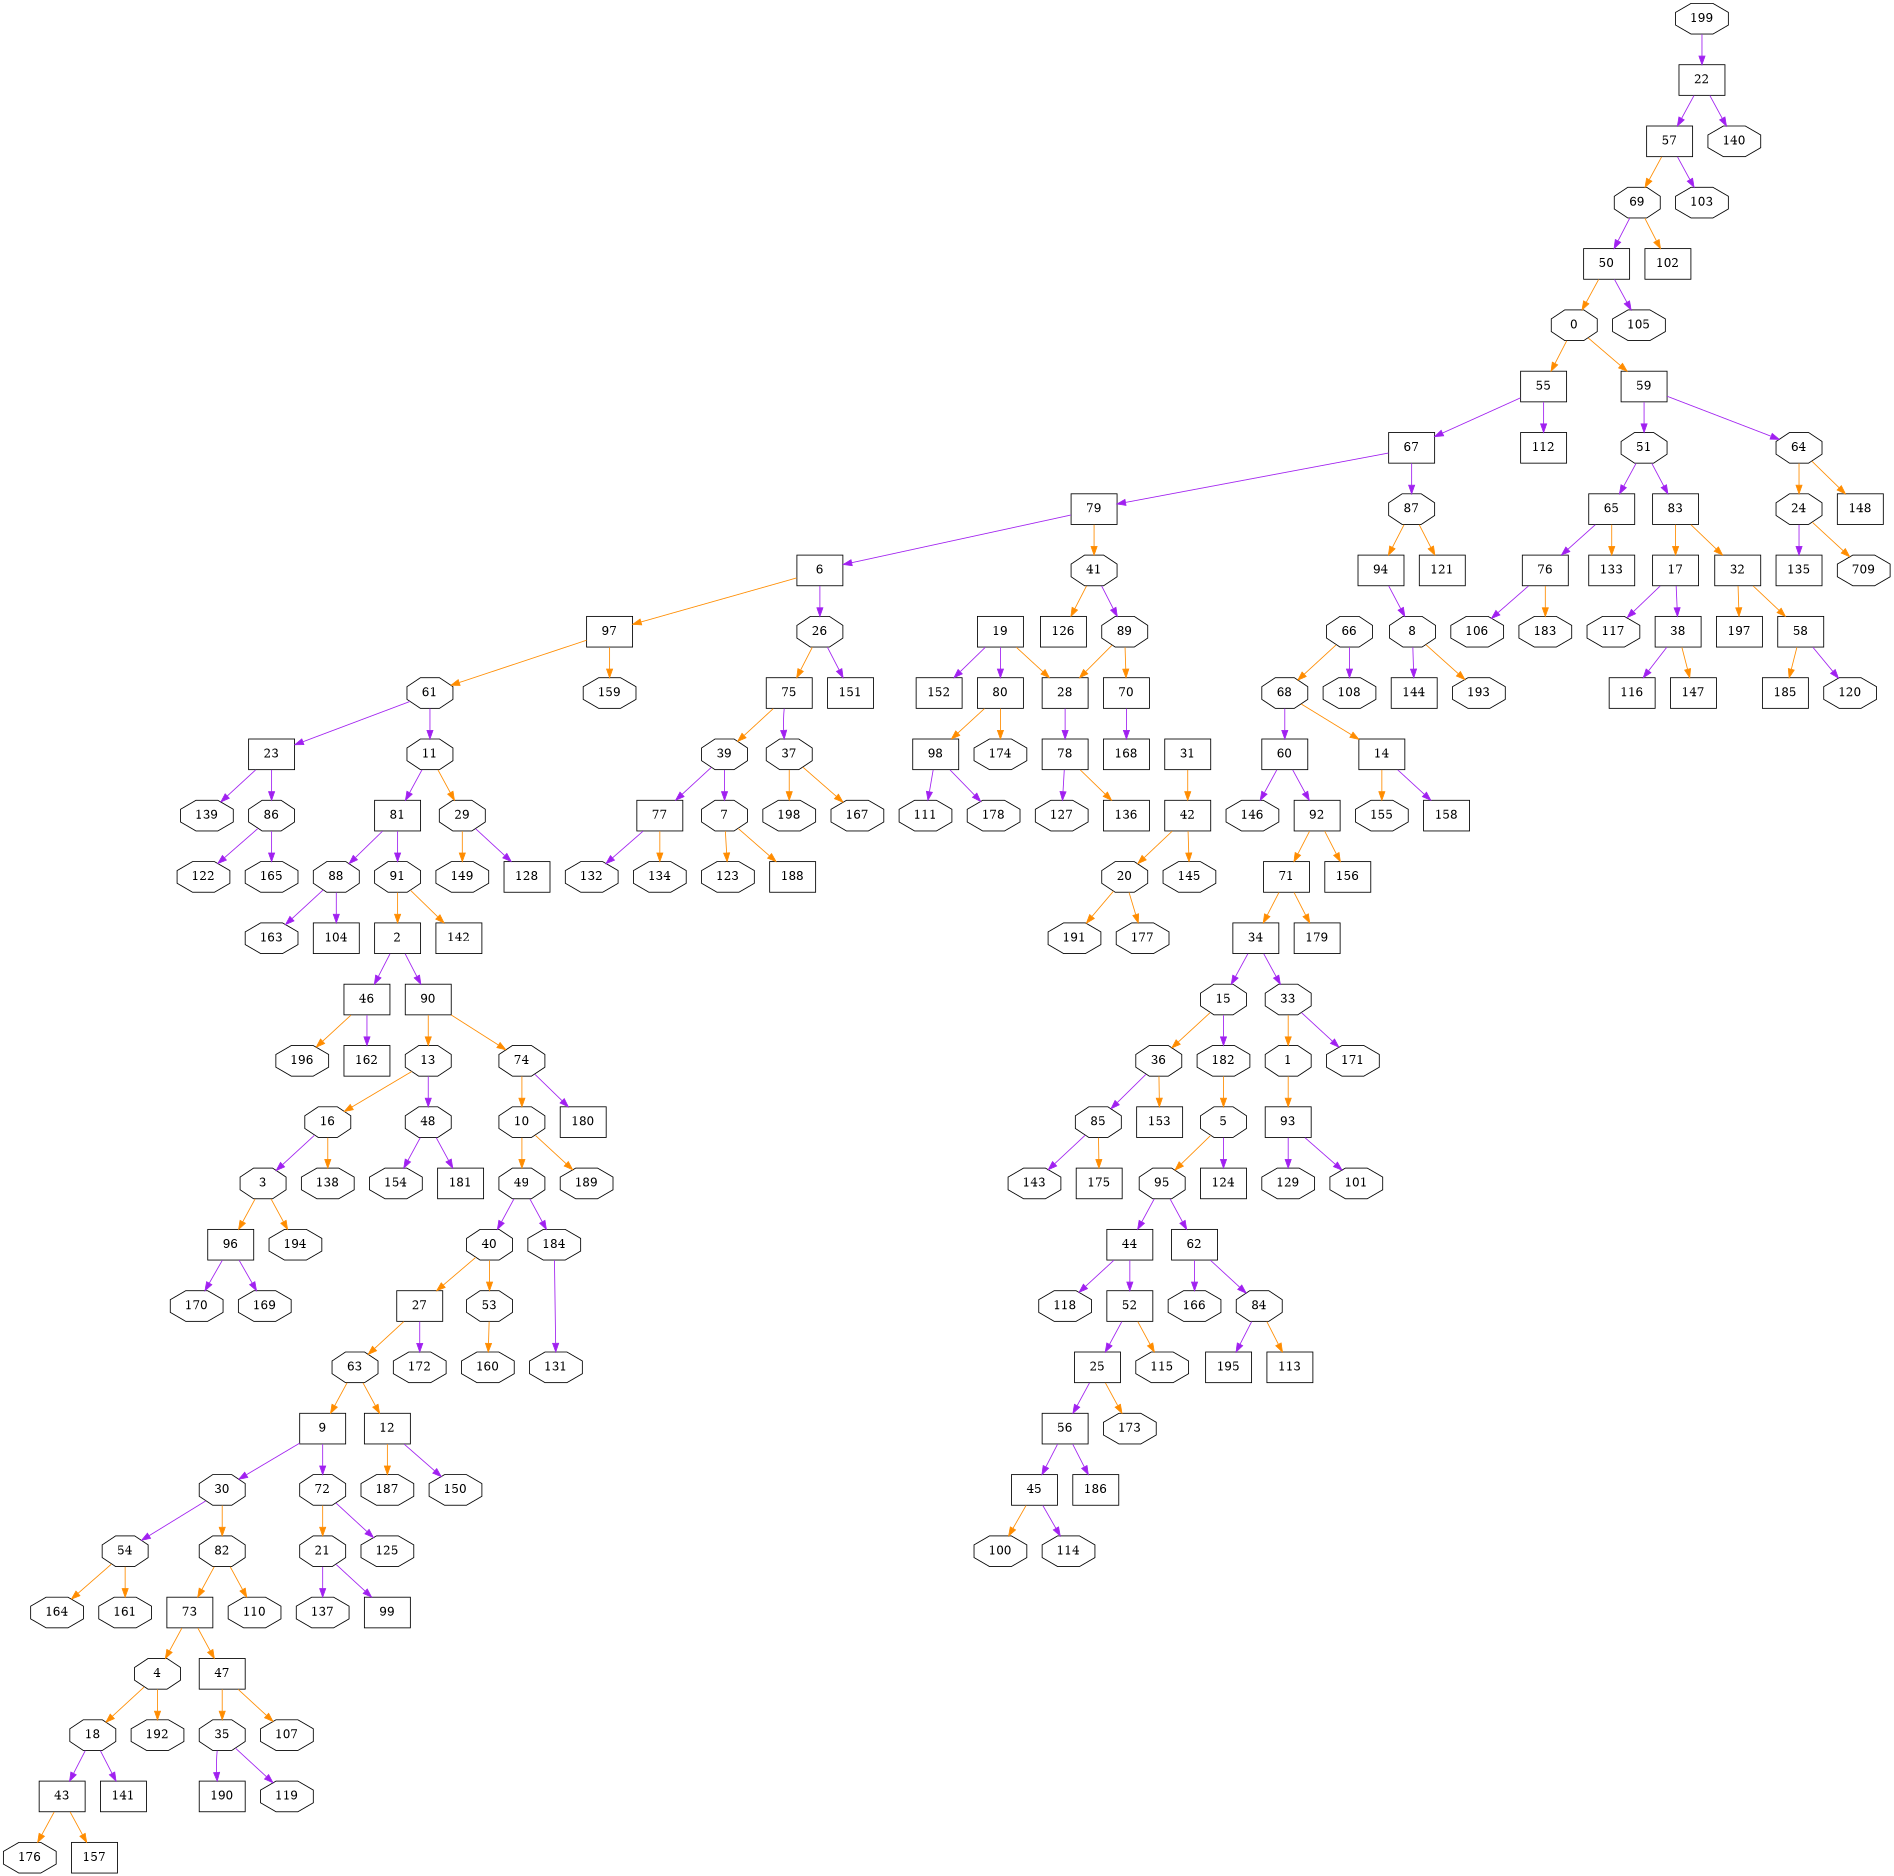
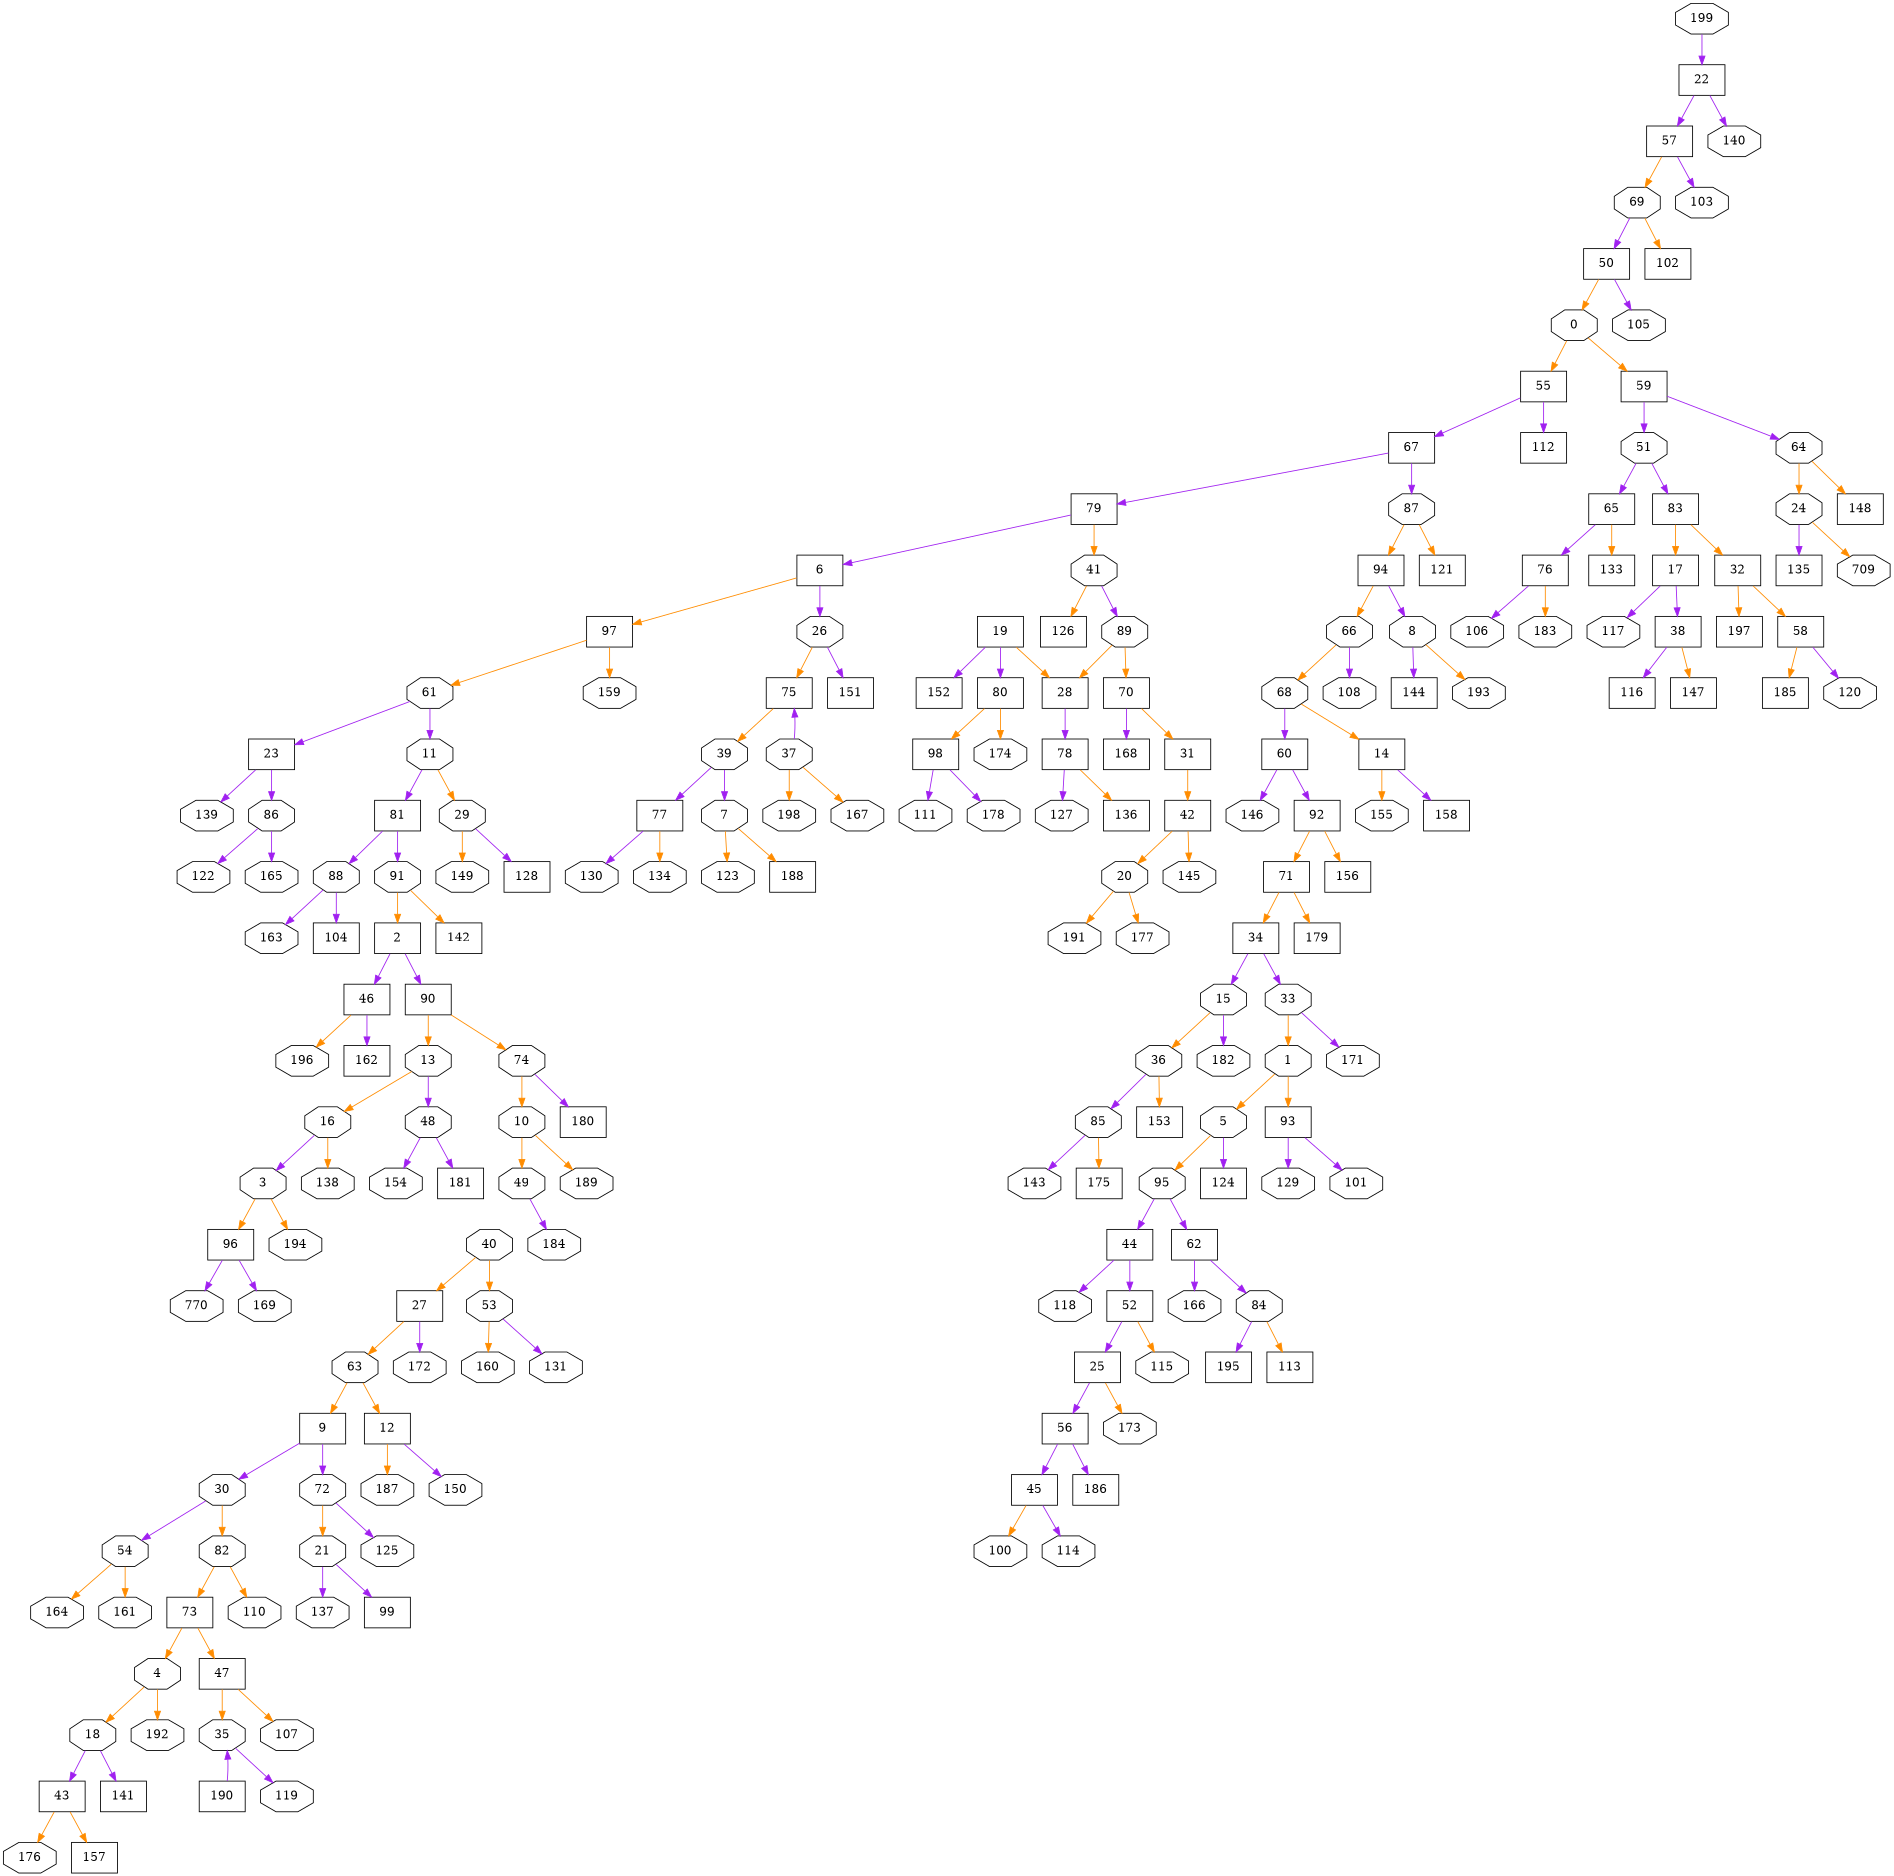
  digraph {
    node [shape=octagon]
    edge [color=purple]
    n1 [label=0]
    n2 [label=55 shape=box]
    n3 [label=59 shape=box]
    n4 [label=67 shape=box]
    n5 [label=112 shape=box]
    n6 [label=51]
    n7 [label=64]
    n8 [label=1]
    n9 [label=5]
    n10 [label=93 shape=box]
    n11 [label=95]
    n12 [label=124 shape=box]
    n13 [label=129]
    n14 [label=101]
    n15 [label=2 shape=box]
    n16 [label=46 shape=box]
    n17 [label=90 shape=box]
    n18 [label=196]
    n19 [label=162 shape=box]
    n20 [label=13]
    n21 [label=74]
    n22 [label=3]
    n23 [label=96 shape=box]
    n24 [label=194]
    n25 [label=169]
-   n26 [label=170]
+   n26 [label=770]
    n27 [label=4]
    n28 [label=18]
    n29 [label=192]
    n30 [label=43 shape=box]
    n31 [label=141 shape=box]
    n32 [label=44 shape=box]
    n33 [label=62 shape=box]
    n34 [label=6 shape=box]
    n35 [label=26]
    n36 [label=97 shape=box]
    n37 [label=75 shape=box]
    n38 [label=151 shape=box]
    n39 [label=61]
    n40 [label=159]
    n41 [label=7]
    n42 [label=123]
    n43 [label=188 shape=box]
    n44 [label=8]
    n45 [label=144 shape=box]
    n46 [label=193]
    n47 [label=9 shape=box]
    n48 [label=30]
    n49 [label=72]
    n50 [label=54]
    n51 [label=82]
    n52 [label=21]
    n53 [label=125]
    n54 [label=10]
    n55 [label=49]
    n56 [label=189]
    n57 [label=40]
    n58 [label=184]
    n59 [label=11]
    n60 [label=29]
    n61 [label=81 shape=box]
    n62 [label=149]
    n63 [label=128 shape=box]
    n64 [label=88]
    n65 [label=91]
    n66 [label=12 shape=box]
    n67 [label=187]
    n68 [label=150]
    n69 [label=16]
    n70 [label=48]
    n71 [label=138]
    n72 [label=154]
    n73 [label=181 shape=box]
    n74 [label=14 shape=box]
    n75 [label=158 shape=box]
    n76 [label=155]
    n77 [label=15]
    n78 [label=36]
    n79 [label=182]
    n80 [label=85]
    n81 [label=153 shape=box]
    n82 [label=17 shape=box]
    n83 [label=38 shape=box]
    n84 [label=117]
    n85 [label=116 shape=box]
    n86 [label=147 shape=box]
    n87 [label=176]
    n88 [label=157 shape=box]
    n89 [label=19 shape=box]
    n90 [label=80 shape=box]
    n91 [label=152 shape=box]
    n92 [label=28 shape=box]
    n93 [label=98 shape=box]
    n94 [label=174]
    n95 [label=20]
    n96 [label=191]
    n97 [label=177]
    n98 [label=137]
    n99 [label=99 shape=box]
    n100 [label=22 shape=box]
    n101 [label=57 shape=box]
    n102 [label=140]
    n103 [label=69]
    n104 [label=103]
    n105 [label=23 shape=box]
    n106 [label=86]
    n107 [label=139]
    n108 [label=122]
    n109 [label=165]
    n110 [label=24]
    n111 [label=135 shape=box]
    n112 [label=709]
    n113 [label=25 shape=box]
    n114 [label=56 shape=box]
    n115 [label=173]
    n116 [label=45 shape=box]
    n117 [label=186 shape=box]
    n118 [label=37]
    n119 [label=39]
    n120 [label=27 shape=box]
    n121 [label=63]
    n122 [label=172]
    n123 [label=78 shape=box]
    n124 [label=136 shape=box]
    n125 [label=127]
    n126 [label=164]
    n127 [label=161]
    n128 [label=73 shape=box]
    n129 [label=110]
    n130 [label=31 shape=box]
    n131 [label=42 shape=box]
    n132 [label=145]
    n133 [label=32 shape=box]
    n134 [label=58 shape=box]
    n135 [label=197 shape=box]
    n136 [label=185 shape=box]
    n137 [label=120]
    n138 [label=33]
    n139 [label=171]
    n140 [label=34 shape=box]
    n141 [label=35]
    n142 [label=190 shape=box]
    n143 [label=119]
    n144 [label=143]
    n145 [label=175 shape=box]
    n146 [label=167]
    n147 [label=198]
    n148 [label=77 shape=box]
-   n149 [label=132]
+   n149 [label=130]
    n150 [label=134]
    n151 [label=53]
    n152 [label=131]
    n153 [label=160]
    n154 [label=41]
    n155 [label=89]
    n156 [label=126 shape=box]
    n157 [label=70 shape=box]
    n158 [label=52 shape=box]
    n159 [label=118]
    n160 [label=115]
    n161 [label=100]
    n162 [label=114]
    n163 [label=47 shape=box]
    n164 [label=107]
    n165 [label=50 shape=box]
    n166 [label=105]
    n167 [label=65 shape=box]
    n168 [label=83 shape=box]
    n169 [label=76 shape=box]
    n170 [label=133 shape=box]
    n171 [label=79 shape=box]
    n172 [label=87]
    n173 [label=102 shape=box]
    n174 [label=148 shape=box]
    n175 [label=60 shape=box]
    n176 [label=92 shape=box]
    n177 [label=146]
    n178 [label=71 shape=box]
    n179 [label=156 shape=box]
    n180 [label=84]
    n181 [label=166]
    n182 [label=195 shape=box]
    n183 [label=113 shape=box]
    n184 [label=183]
    n185 [label=106]
    n186 [label=66]
    n187 [label=68]
    n188 [label=108]
    n189 [label=94 shape=box]
    n190 [label=121 shape=box]
    n191 [label=168 shape=box]
    n192 [label=179 shape=box]
    n193 [label=180 shape=box]
    n194 [label=178]
    n195 [label=111]
    n196 [label=163]
    n197 [label=104 shape=box]
    n198 [label=142 shape=box]
    n199 [label=199]
    n1 -> n2 [color=darkorange]
    n1 -> n3 [color=darkorange]
    n2 -> n4
    n2 -> n5
    n3 -> n6
    n3 -> n7
    n4 -> n171
    n4 -> n172
    n6 -> n167
    n6 -> n168
    n7 -> n110 [color=darkorange]
    n7 -> n174 [color=darkorange]
-   n79 -> n9 [color=darkorange]
+   n8 -> n9 [color=darkorange]
    n8 -> n10 [color=darkorange]
    n9 -> n11 [color=darkorange]
    n9 -> n12
    n10 -> n13
    n10 -> n14
    n11 -> n32
    n11 -> n33
    n15 -> n16
    n15 -> n17
    n16 -> n18 [color=darkorange]
    n16 -> n19
    n17 -> n20 [color=darkorange]
    n17 -> n21 [color=darkorange]
    n20 -> n69 [color=darkorange]
    n20 -> n70
    n21 -> n54 [color=darkorange]
    n21 -> n193
    n22 -> n23 [color=darkorange]
    n22 -> n24 [color=darkorange]
    n23 -> n25
    n23 -> n26
    n27 -> n28 [color=darkorange]
    n27 -> n29 [color=darkorange]
    n28 -> n30
    n28 -> n31
    n30 -> n87 [color=darkorange]
    n30 -> n88 [color=darkorange]
    n32 -> n158
    n32 -> n159
    n33 -> n180
    n33 -> n181
    n34 -> n35
    n34 -> n36 [color=darkorange]
    n35 -> n37 [color=darkorange]
    n35 -> n38
    n36 -> n39 [color=darkorange]
    n36 -> n40 [color=darkorange]
-   n37 -> n118
+   n118 -> n37
    n37 -> n119 [color=darkorange]
    n39 -> n59
    n39 -> n105
    n41 -> n42 [color=darkorange]
    n41 -> n43 [color=darkorange]
    n44 -> n45
    n44 -> n46 [color=darkorange]
    n47 -> n48
    n47 -> n49
    n48 -> n50
    n48 -> n51 [color=darkorange]
    n49 -> n52 [color=darkorange]
    n49 -> n53
    n50 -> n126 [color=darkorange]
    n50 -> n127 [color=darkorange]
    n51 -> n128 [color=darkorange]
    n51 -> n129 [color=darkorange]
    n52 -> n98
    n52 -> n99
    n54 -> n55 [color=darkorange]
    n54 -> n56 [color=darkorange]
-   n55 -> n57
    n55 -> n58
    n57 -> n120 [color=darkorange]
    n57 -> n151 [color=darkorange]
    n59 -> n60 [color=darkorange]
    n59 -> n61
    n60 -> n62 [color=darkorange]
    n60 -> n63
    n61 -> n64
    n61 -> n65
    n64 -> n196
    n64 -> n197
    n65 -> n15 [color=darkorange]
    n65 -> n198 [color=darkorange]
    n66 -> n67 [color=darkorange]
    n66 -> n68
    n69 -> n22
    n69 -> n71 [color=darkorange]
    n70 -> n72
    n70 -> n73
    n74 -> n75
    n74 -> n76 [color=darkorange]
    n77 -> n78 [color=darkorange]
    n77 -> n79
    n78 -> n80
    n78 -> n81 [color=darkorange]
    n80 -> n144
    n80 -> n145 [color=darkorange]
    n82 -> n83
    n82 -> n84
    n83 -> n85
    n83 -> n86 [color=darkorange]
    n89 -> n90
    n89 -> n91
    n89 -> n92 [color=darkorange]
    n90 -> n93 [color=darkorange]
    n90 -> n94 [color=darkorange]
    n92 -> n123
    n93 -> n194
    n93 -> n195
    n95 -> n96 [color=darkorange]
    n95 -> n97 [color=darkorange]
    n100 -> n101
    n100 -> n102
    n101 -> n103 [color=darkorange]
    n101 -> n104
    n103 -> n165
    n103 -> n173 [color=darkorange]
    n105 -> n106
    n105 -> n107
    n106 -> n108
    n106 -> n109
    n110 -> n111
    n110 -> n112 [color=darkorange]
    n113 -> n114
    n113 -> n115 [color=darkorange]
    n114 -> n116
    n114 -> n117
    n116 -> n161 [color=darkorange]
    n116 -> n162
    n118 -> n146 [color=darkorange]
    n118 -> n147 [color=darkorange]
    n119 -> n41
    n119 -> n148
    n120 -> n121 [color=darkorange]
    n120 -> n122
    n121 -> n47 [color=darkorange]
    n121 -> n66 [color=darkorange]
    n123 -> n124 [color=darkorange]
    n123 -> n125
    n128 -> n27 [color=darkorange]
    n128 -> n163 [color=darkorange]
    n130 -> n131 [color=darkorange]
    n131 -> n95 [color=darkorange]
    n131 -> n132 [color=darkorange]
    n133 -> n134 [color=darkorange]
    n133 -> n135 [color=darkorange]
    n134 -> n136 [color=darkorange]
    n134 -> n137
    n138 -> n8 [color=darkorange]
    n138 -> n139
    n140 -> n77
    n140 -> n138
-   n141 -> n142
+   n142 -> n141
    n141 -> n143
    n148 -> n149
    n148 -> n150 [color=darkorange]
-   n58 -> n152
+   n151 -> n152
    n151 -> n153 [color=darkorange]
    n154 -> n155
    n154 -> n156 [color=darkorange]
    n155 -> n92 [color=darkorange]
    n155 -> n157 [color=darkorange]
+   n157 -> n130 [color=darkorange]
    n157 -> n191
    n158 -> n113
    n158 -> n160 [color=darkorange]
    n163 -> n141 [color=darkorange]
    n163 -> n164 [color=darkorange]
    n165 -> n1 [color=darkorange]
    n165 -> n166
    n167 -> n169
    n167 -> n170 [color=darkorange]
    n168 -> n82 [color=darkorange]
    n168 -> n133 [color=darkorange]
    n169 -> n184 [color=darkorange]
    n169 -> n185
    n171 -> n34
    n171 -> n154 [color=darkorange]
    n172 -> n189 [color=darkorange]
    n172 -> n190 [color=darkorange]
    n175 -> n176
    n175 -> n177
    n176 -> n178 [color=darkorange]
    n176 -> n179 [color=darkorange]
    n178 -> n140 [color=darkorange]
    n178 -> n192 [color=darkorange]
    n180 -> n182
    n180 -> n183 [color=darkorange]
    n186 -> n187 [color=darkorange]
    n186 -> n188
    n187 -> n74 [color=darkorange]
    n187 -> n175
    n189 -> n44
+   n189 -> n186 [color=darkorange]
    n199 -> n100
  }
